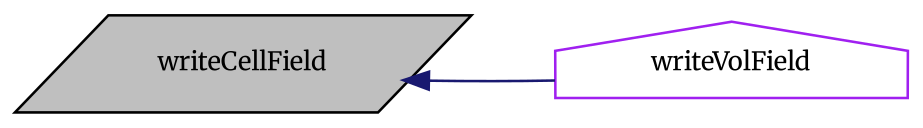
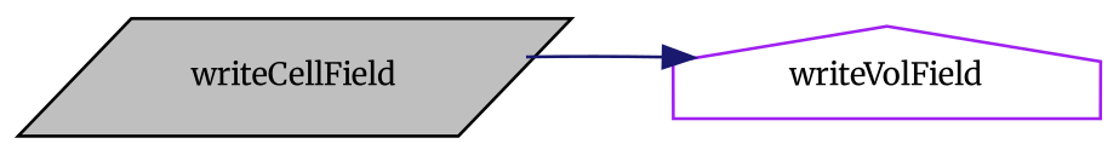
  digraph {
    rankdir=LR
    fontname=Merriweather
    node [fontname=Merriweather fontsize=10]
    n1 [color=black fillcolor=grey75 fontcolor=black height=0.2 label=writeCellField shape=parallelogram style=filled width=0.4]
    n2 [color=purple height=0.2 label=writeVolField shape=house width=0.4]
-   n1 -> n2 [color=midnightblue dir=back fontname=Merriweather fontsize=10 labelfontname=Helvetica labelfontsize=10 style=solid]
+   n2 -> n1 [color=midnightblue dir=back fontname=Merriweather fontsize=10 labelfontname=Helvetica labelfontsize=10 style=solid]
  }
